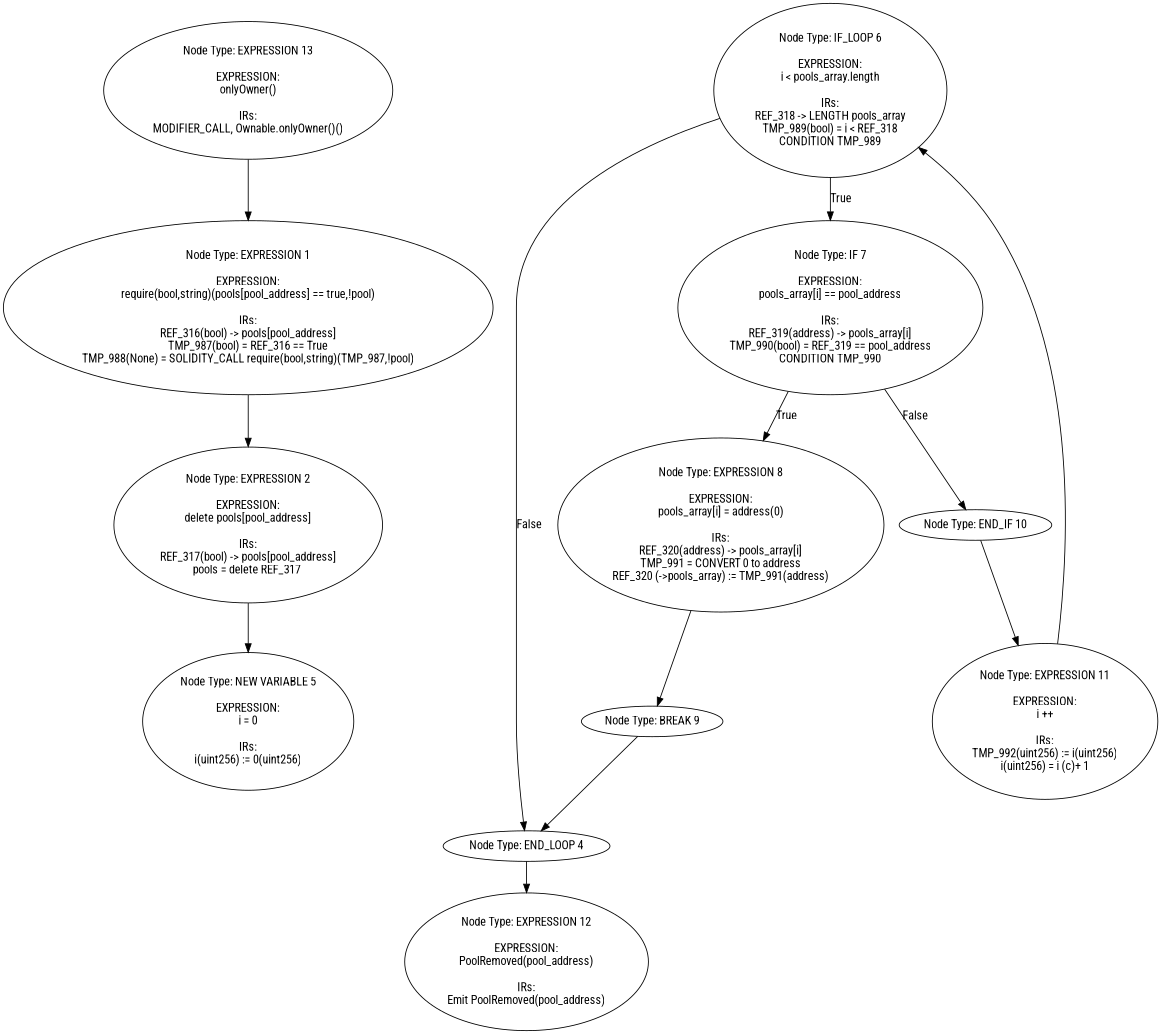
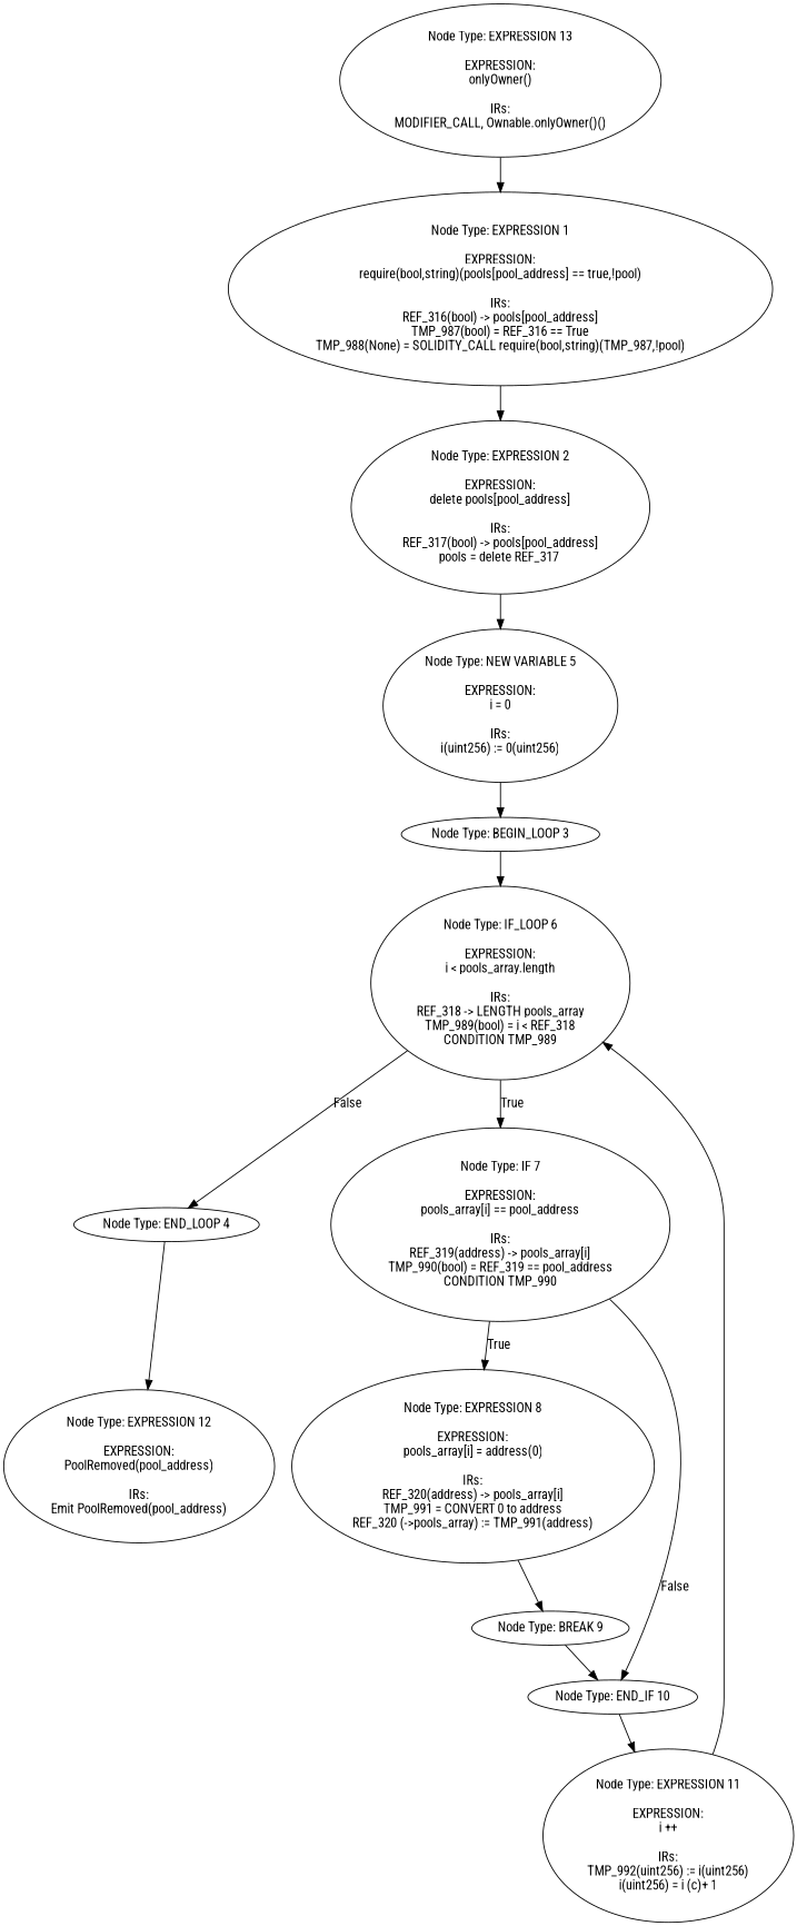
  digraph {
    fontname="Roboto Condensed"
    node [fontname="Roboto Condensed"]
    edge [fontname="Roboto Condensed"]
    n1 [label="Node Type: EXPRESSION 13\n\nEXPRESSION:\nonlyOwner()\n\nIRs:\nMODIFIER_CALL, Ownable.onlyOwner()()"]
    n2 [label="Node Type: EXPRESSION 1\n\nEXPRESSION:\nrequire(bool,string)(pools[pool_address] == true,!pool)\n\nIRs:\nREF_316(bool) -> pools[pool_address]\nTMP_987(bool) = REF_316 == True\nTMP_988(None) = SOLIDITY_CALL require(bool,string)(TMP_987,!pool)"]
    n3 [label="Node Type: EXPRESSION 2\n\nEXPRESSION:\ndelete pools[pool_address]\n\nIRs:\nREF_317(bool) -> pools[pool_address]\npools = delete REF_317 "]
    n4 [label="Node Type: NEW VARIABLE 5\n\nEXPRESSION:\ni = 0\n\nIRs:\ni(uint256) := 0(uint256)"]
+   n5 [label="Node Type: BEGIN_LOOP 3\n"]
    n6 [label="Node Type: IF_LOOP 6\n\nEXPRESSION:\ni < pools_array.length\n\nIRs:\nREF_318 -> LENGTH pools_array\nTMP_989(bool) = i < REF_318\nCONDITION TMP_989"]
    n7 [label="Node Type: END_LOOP 4\n"]
    n8 [label="Node Type: IF 7\n\nEXPRESSION:\npools_array[i] == pool_address\n\nIRs:\nREF_319(address) -> pools_array[i]\nTMP_990(bool) = REF_319 == pool_address\nCONDITION TMP_990"]
    n9 [label="Node Type: EXPRESSION 12\n\nEXPRESSION:\nPoolRemoved(pool_address)\n\nIRs:\nEmit PoolRemoved(pool_address)"]
    n10 [label="Node Type: EXPRESSION 8\n\nEXPRESSION:\npools_array[i] = address(0)\n\nIRs:\nREF_320(address) -> pools_array[i]\nTMP_991 = CONVERT 0 to address\nREF_320 (->pools_array) := TMP_991(address)"]
    n11 [label="Node Type: END_IF 10\n"]
    n12 [label="Node Type: BREAK 9\n"]
    n13 [label="Node Type: EXPRESSION 11\n\nEXPRESSION:\ni ++\n\nIRs:\nTMP_992(uint256) := i(uint256)\ni(uint256) = i (c)+ 1"]
    n1 -> n2
    n2 -> n3
    n3 -> n4
+   n4 -> n5
+   n5 -> n6
    n6 -> n7 [label=False]
    n6 -> n8 [label=True]
    n7 -> n9
    n8 -> n10 [label=True]
    n8 -> n11 [label=False]
    n10 -> n12
    n11 -> n13
-   n12 -> n7
+   n12 -> n11
    n13 -> n6
  }
